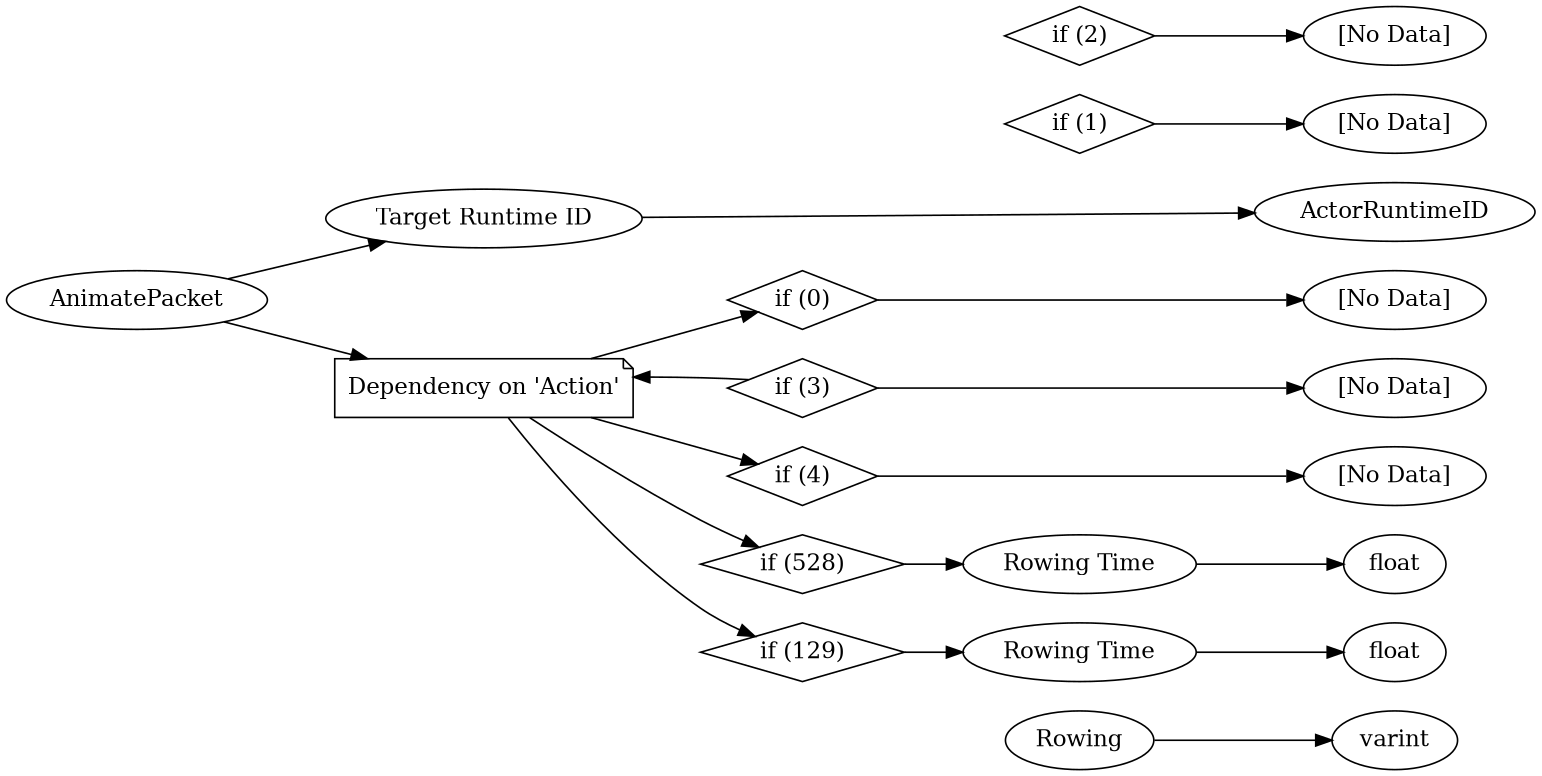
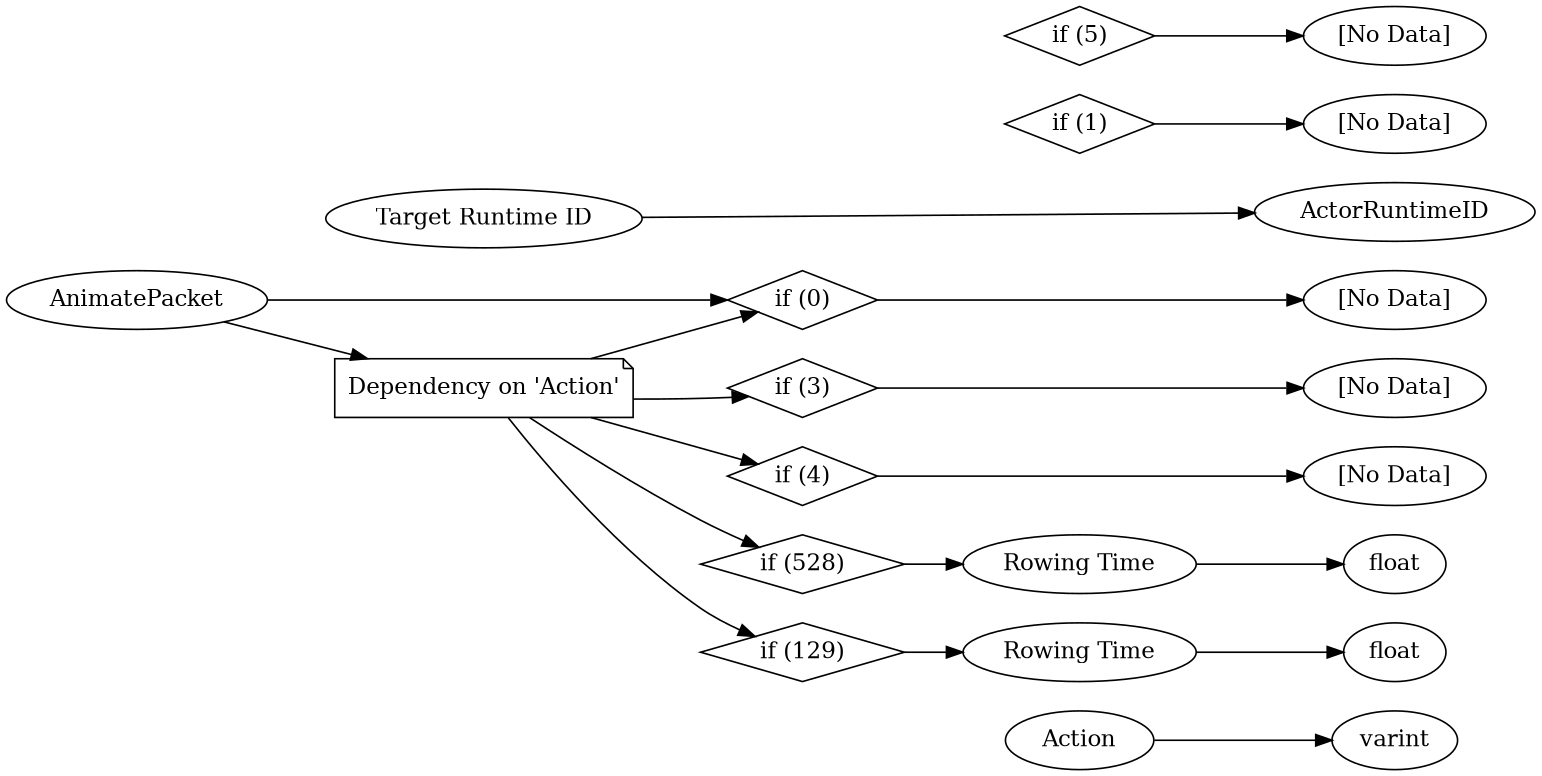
  digraph {
    rankdir=LR
    n1 [label=varint]
    n2 [label=ActorRuntimeID]
    n3 [label="[No Data]"]
    n4 [label="[No Data]"]
    n5 [label="[No Data]"]
    n6 [label="[No Data]"]
    n7 [label="[No Data]"]
    n8 [label=float]
    n9 [label=float]
    n10 [label=AnimatePacket]
    n11 [label="Target Runtime ID"]
    n12 [label="Dependency on 'Action'" shape=note]
-   n13 [label=Rowing]
+   n13 [label=Action]
    n14 [label="if (0)" shape=diamond]
    n15 [label="if (3)" shape=diamond]
    n16 [label="if (4)" shape=diamond]
    n17 [label="if (528)" shape=diamond]
    n18 [label="if (129)" shape=diamond]
    n19 [label="if (1)" shape=diamond]
-   n20 [label="if (2)" shape=diamond]
+   n20 [label="if (5)" shape=diamond]
    n21 [label="Rowing Time"]
    n22 [label="Rowing Time"]
    subgraph sub_1 {
      rank=max
      n1
      n2
      n3
      n4
      n5
      n6
      n7
      n8
      n9
    }
-   n10 -> n11
+   n10 -> n14
    n10 -> n12
    n11 -> n2
    n12 -> n14
-   n15 -> n12
+   n12 -> n15
    n12 -> n16
    n12 -> n17
    n12 -> n18
    n13 -> n1
    n14 -> n3
    n15 -> n5
    n16 -> n6
    n17 -> n21
    n18 -> n22
    n19 -> n4
    n20 -> n7
    n21 -> n8
    n22 -> n9
  }
